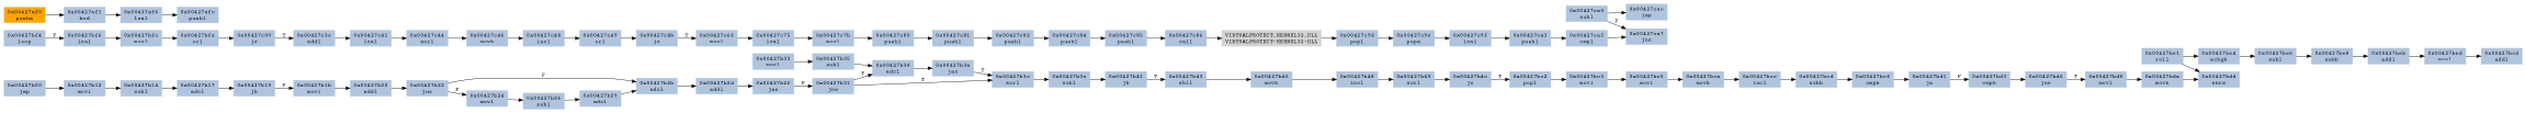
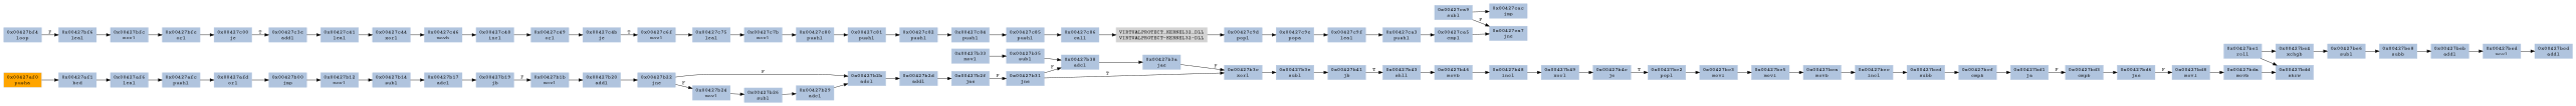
  strict digraph {
    fontname="Courier Prime"
    rankdir=LR
    node [color=lightsteelblue fillcolor=lightsteelblue fontname="Courier Prime" shape=rectangle style=filled]
    edge [color="#000000" fontname="Courier Prime"]
    n1 [label="0x00427b20\naddl"]
    n2 [label="0x00427b22\njne"]
    n3 [label="0x00427b2b\nadcl"]
    n4 [label="0x00427b24\nmovl"]
    n5 [label="0x00427b2d\naddl"]
    n6 [label="0x00427b26\nsubl"]
    n7 [label="0x00427b3c\nxorl"]
    n8 [label="0x00427b3e\nsubl"]
    n9 [label="0x00427b41\njb"]
    n10 [label="0x00427b43\nshll"]
    n11 [label="0x00427b00\njmp"]
    n12 [label="0x00427b12\nmovl"]
    n13 [label="0x00427b14\nsubl"]
    n14 [label="0x00427b17\nadcl"]
    n15 [label="0x00427c00\nje"]
    n16 [label="0x00427c3e\naddl"]
    n17 [label="0x00427c41\nleal"]
    n18 [label="0x00427c44\nxorl"]
    n19 [label="0x00427b19\njb"]
    n20 [label="0x00427c85\npushl"]
    n21 [label="0x00427c86\ncall"]
    n22 [color=lightgrey fillcolor=lightgrey label="VIRTUALPROTECT_KERNEL32_DLL\nVIRTUALPROTECT-KERNEL32-DLL"]
    n23 [label="0x00427c9d\npopl"]
    n24 [label="0x00427c81\npushl"]
    n25 [label="0x00427c82\npushl"]
    n26 [label="0x00427c84\npushl"]
    n27 [label="0x00427af6\nleal"]
    n28 [label="0x00427afc\npushl"]
+   n29 [label="0x00427afd\norl"]
    n30 [label="0x00427ca7\njne"]
    n31 [label="0x00427ca9\nsubl"]
    n32 [label="0x00427cac\njmp"]
    n33 [label="0x00427bf6\nleal"]
    n34 [label="0x00427bfc\nmovl"]
    n35 [label="0x00427bfe\norl"]
    n36 [label="0x00427c46\nmovb"]
    n37 [label="0x00427c48\nincl"]
    n38 [label="0x00427c49\norl"]
    n39 [label="0x00427c4b\nje"]
    n40 [label="0x00427b2f\njae"]
    n41 [label="0x00427b31\njne"]
    n42 [label="0x00427b1b\nmovl"]
    n43 [label="0x00427b38\nadcl"]
    n44 [label="0x00427bcf\ncmpb"]
    n45 [label="0x00427bd1\nja"]
    n46 [label="0x00427bd3\ncmpb"]
    n47 [label="0x00427bd6\njne"]
    n48 [label="0x00427bf4\nloop"]
    n49 [label="0x00427bd8\nmovl"]
    n50 [label="0x00427bda\nmovb"]
    n51 [label="0x00427beb\naddl"]
    n52 [label="0x00427bed\nmovl"]
    n53 [label="0x00427bcd\naddl"]
    n54 [label="0x00427b33\nmovl"]
    n55 [label="0x00427b35\nsubl"]
    n56 [label="0x00427bca\nmovb"]
    n57 [label="0x00427bcc\nincl"]
    n58 [label="0x00427bcd\nsubb"]
    n59 [label="0x00427be4\nxchgb"]
    n60 [label="0x00427be6\nsubl"]
    n61 [label="0x00427be8\nsubb"]
    n62 [label="0x00427c6f\nmovl"]
    n63 [label="0x00427c75\nleal"]
    n64 [label="0x00427c7b\nmovl"]
    n65 [label="0x00427c80\npushl"]
    n66 [label="0x00427b46\nmovb"]
    n67 [label="0x00427b48\nincl"]
    n68 [label="0x00427bc3\nmovl"]
    n69 [label="0x00427bc5\nmovl"]
    n70 [label="0x00427b3a\njae"]
    n71 [label="0x00427b29\nadcl"]
    n72 [label="0x00427bdd\nshrw"]
    n73 [label="0x00427b49\nxorl"]
    n74 [label="0x00427c9f\nleal"]
    n75 [label="0x00427ca3\npushl"]
    n76 [label="0x00427ca5\ncmpl"]
    n77 [label="0x00427be1\nroll"]
    n78 [label="0x00427bc2\npopl"]
    n79 [label="0x00427b4c\nje"]
    n80 [label="0x00427c9e\npopa"]
    n81 [label="0x00427af1\nbcd"]
    n82 [color=lightgrey fillcolor=orange label="0x00427af0\npusha"]
    n1 -> n2
    n2 -> n3 [label=F]
    n2 -> n4 [label=F]
    n3 -> n5
    n4 -> n6
    n5 -> n40
    n6 -> n71
    n7 -> n8
    n8 -> n9
    n9 -> n10 [label=T]
    n10 -> n66
    n11 -> n12
    n12 -> n13
    n13 -> n14
    n14 -> n19
    n15 -> n16 [label=T]
    n16 -> n17
    n17 -> n18
    n18 -> n36
    n19 -> n42 [label=F]
    n20 -> n21
    n21 -> n22
    n22 -> n23
    n23 -> n80
    n24 -> n25
    n25 -> n26
    n26 -> n20
    n27 -> n28
+   n28 -> n29
+   n29 -> n11
    n31 -> n30 [label=F]
    n31 -> n32
    n33 -> n34
    n34 -> n35
    n35 -> n15
    n36 -> n37
    n37 -> n38
    n38 -> n39
    n39 -> n62 [label=T]
    n40 -> n41 [label=F]
    n41 -> n7 [label=T]
    n41 -> n43 [label=F]
    n42 -> n1
    n43 -> n70
    n44 -> n45
    n45 -> n46 [label=F]
    n46 -> n47
-   n47 -> n49 [label=T]
+   n47 -> n49 [label=F]
    n48 -> n33 [label=F]
    n49 -> n50
    n50 -> n72
    n51 -> n52
    n52 -> n53
    n54 -> n55
    n55 -> n43
    n56 -> n57
    n57 -> n58
    n58 -> n44
    n59 -> n60
    n60 -> n61
    n61 -> n51
    n62 -> n63
    n63 -> n64
    n64 -> n65
    n65 -> n24
    n66 -> n67
    n67 -> n73
    n68 -> n69
    n69 -> n56
-   n70 -> n7 [label=T]
+   n70 -> n7 [label=F]
    n71 -> n3
    n73 -> n79
    n74 -> n75
    n75 -> n76
    n76 -> n30
    n77 -> n59
    n77 -> n72
    n78 -> n68
    n79 -> n78 [label=T]
    n80 -> n74
    n81 -> n27
    n82 -> n81
  }
